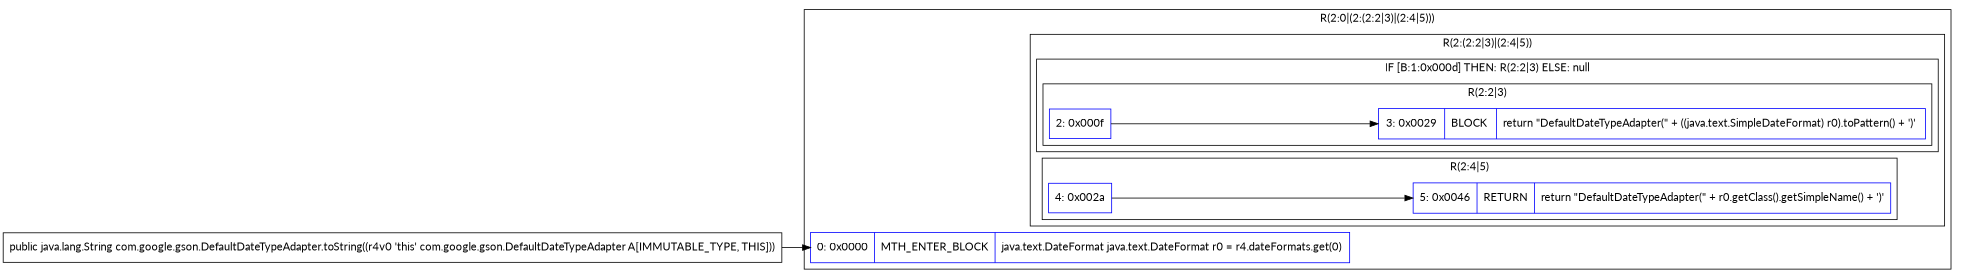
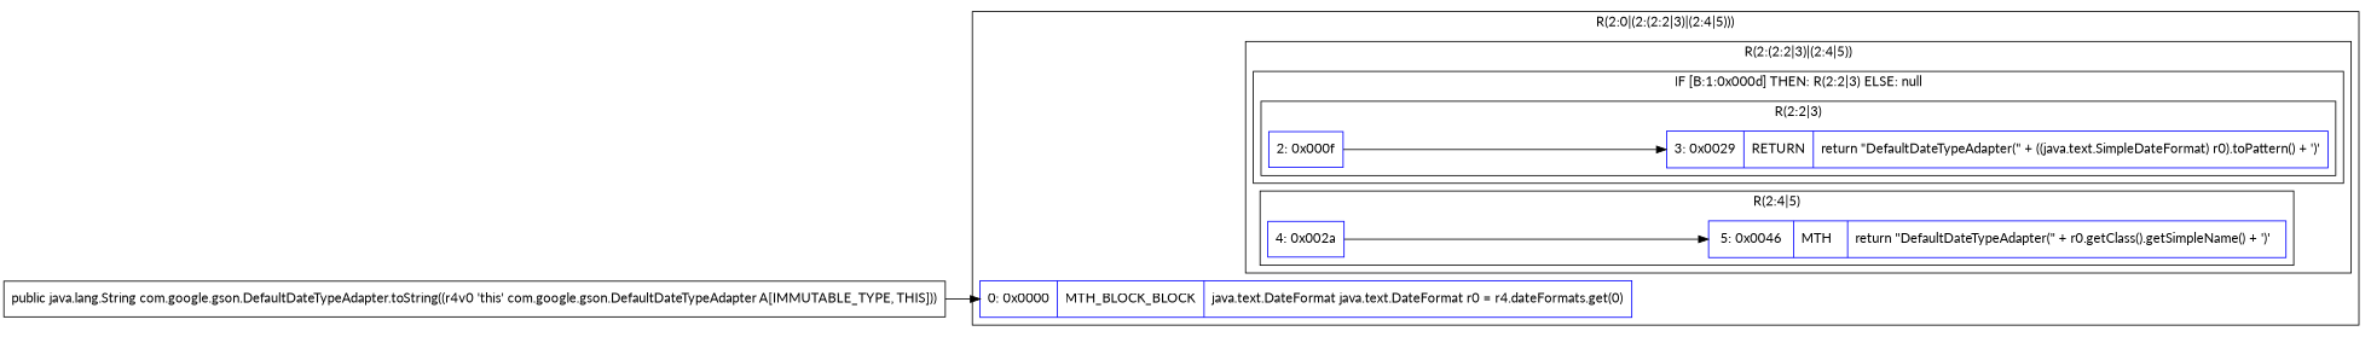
  digraph {
    fontname=Lato
    rankdir=LR
    node [color=blue fontname=Lato shape=record]
    edge [fontname=Lato]
    n1 [label="{2\:\ 0x000f}"]
-   n2 [label="{3\:\ 0x0029|BLOCK\l|return \"DefaultDateTypeAdapter(\" + ((java.text.SimpleDateFormat) r0).toPattern() + ')'\l}"]
+   n2 [label="{3\:\ 0x0029|RETURN\l|return \"DefaultDateTypeAdapter(\" + ((java.text.SimpleDateFormat) r0).toPattern() + ')'\l}"]
    n3 [label="{4\:\ 0x002a}"]
-   n4 [label="{5\:\ 0x0046|RETURN\l|return \"DefaultDateTypeAdapter(\" + r0.getClass().getSimpleName() + ')'\l}"]
-   n5 [label="{0\:\ 0x0000|MTH_ENTER_BLOCK\l|java.text.DateFormat java.text.DateFormat r0 = r4.dateFormats.get(0)\l}"]
+   n4 [label="{5\:\ 0x0046|MTH\l|return \"DefaultDateTypeAdapter(\" + r0.getClass().getSimpleName() + ')'\l}"]
+   n5 [label="{0\:\ 0x0000|MTH_BLOCK_BLOCK\l|java.text.DateFormat java.text.DateFormat r0 = r4.dateFormats.get(0)\l}"]
    n6 [label="{public java.lang.String com.google.gson.DefaultDateTypeAdapter.toString((r4v0 'this' com.google.gson.DefaultDateTypeAdapter A[IMMUTABLE_TYPE, THIS])) }" color=""]
    subgraph cluster_1 {
      label="R(2:0|(2:(2:2|3)|(2:4|5)))"
      n5
      subgraph cluster_2 {
        label="R(2:(2:2|3)|(2:4|5))"
        subgraph cluster_3 {
          label="IF [B:1:0x000d] THEN: R(2:2|3) ELSE: null"
          subgraph cluster_4 {
            label="R(2:2|3)"
            n1
            n2
          }
        }
        subgraph cluster_5 {
          label="R(2:4|5)"
          n3
          n4
        }
      }
    }
    n1 -> n2
    n3 -> n4
    n6 -> n5
  }
